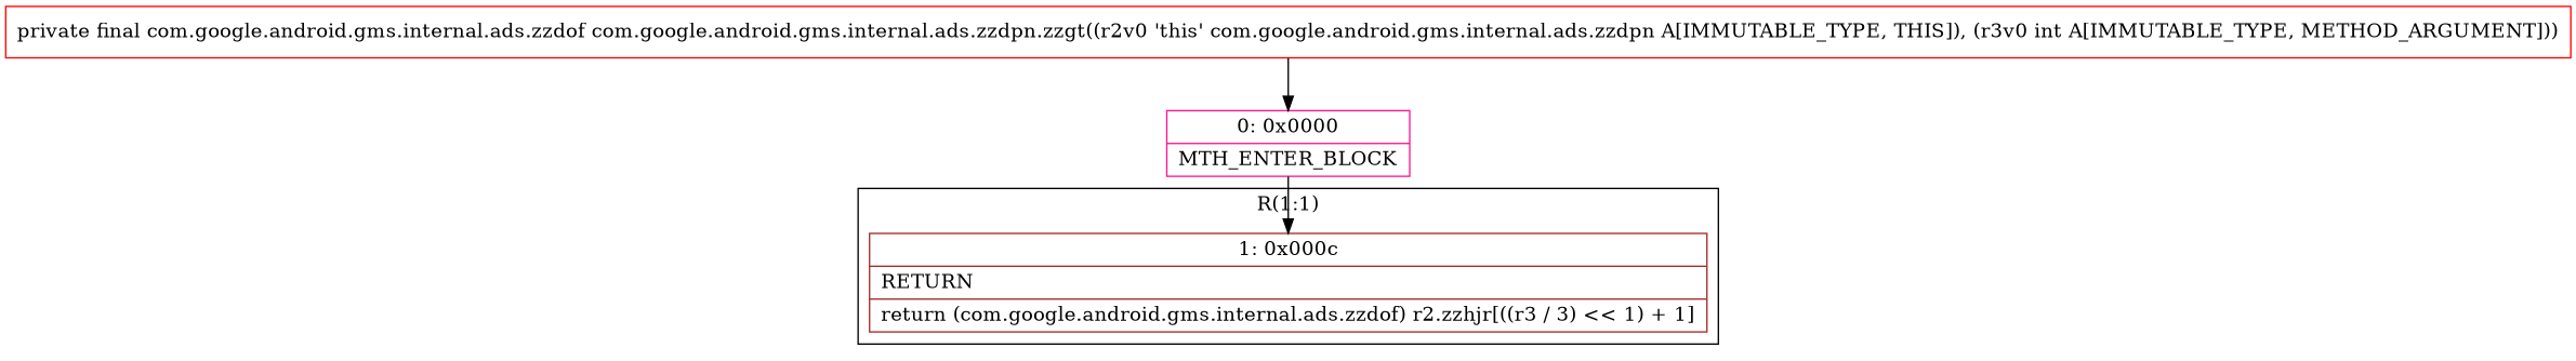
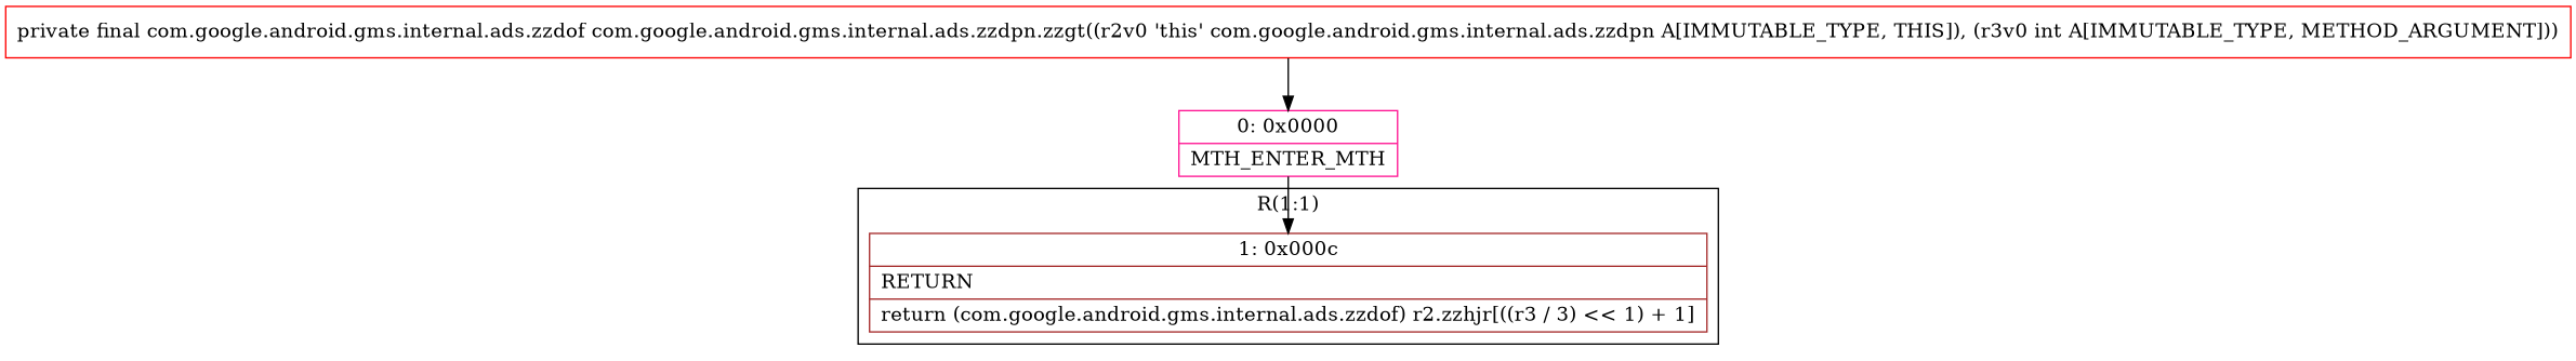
  digraph {
    node [shape=record]
    n1 [color=brown label="{1\:\ 0x000c|RETURN\l|return (com.google.android.gms.internal.ads.zzdof) r2.zzhjr[((r3 \/ 3) \<\< 1) + 1]\l}"]
-   n2 [color=deeppink label="{0\:\ 0x0000|MTH_ENTER_BLOCK\l}"]
+   n2 [color=deeppink label="{0\:\ 0x0000|MTH_ENTER_MTH\l}"]
    n3 [label="{private final com.google.android.gms.internal.ads.zzdof com.google.android.gms.internal.ads.zzdpn.zzgt((r2v0 'this' com.google.android.gms.internal.ads.zzdpn A[IMMUTABLE_TYPE, THIS]), (r3v0 int A[IMMUTABLE_TYPE, METHOD_ARGUMENT])) }" color=red]
    subgraph cluster_1 {
      label="R(1:1)"
      n1
    }
    n2 -> n1
    n3 -> n2
  }
